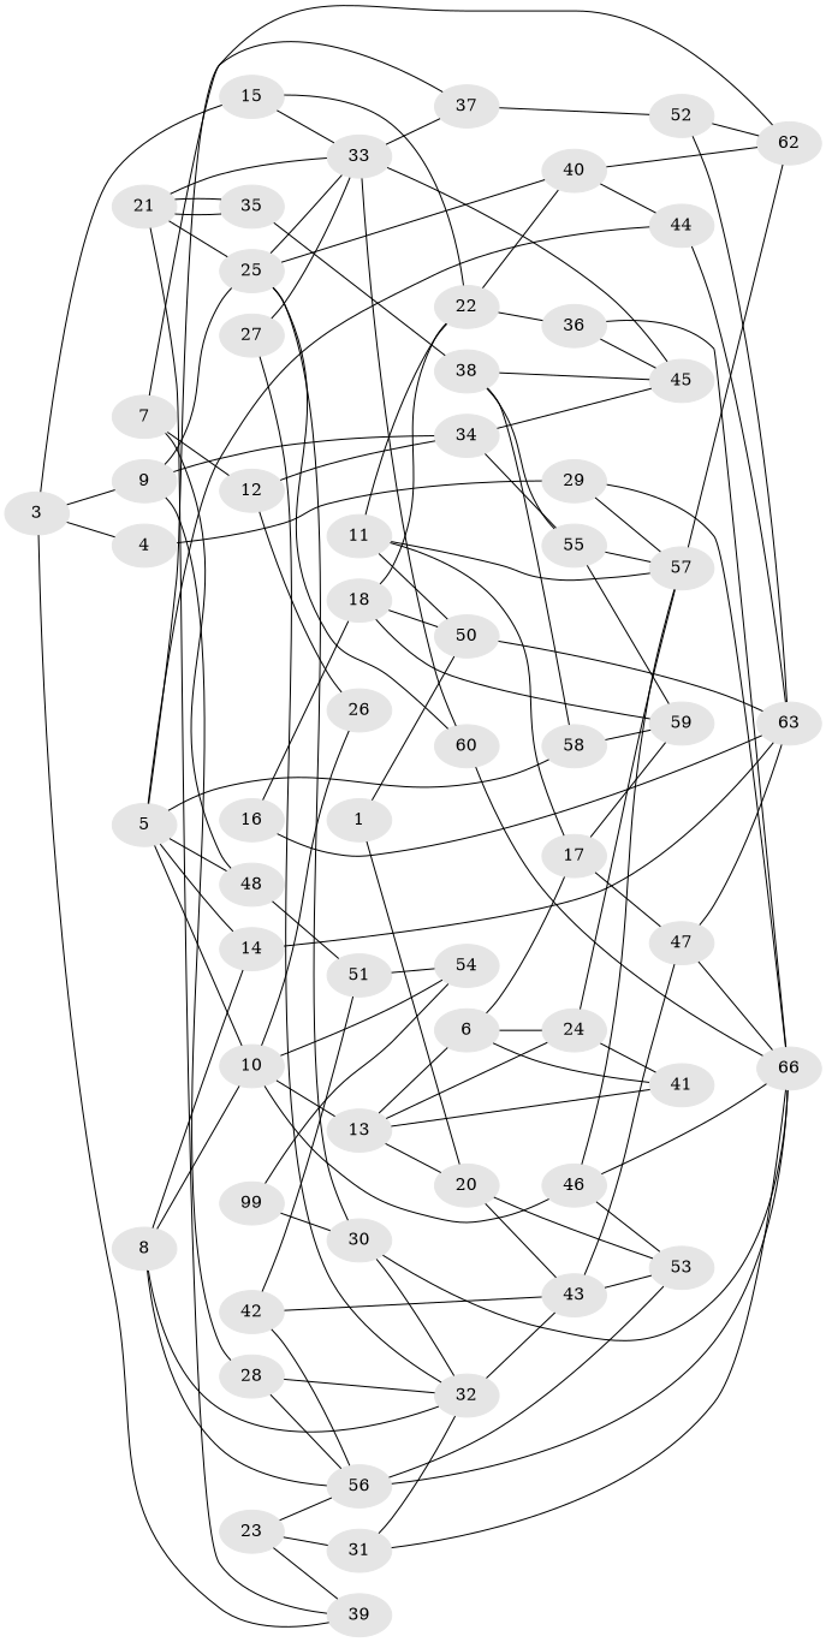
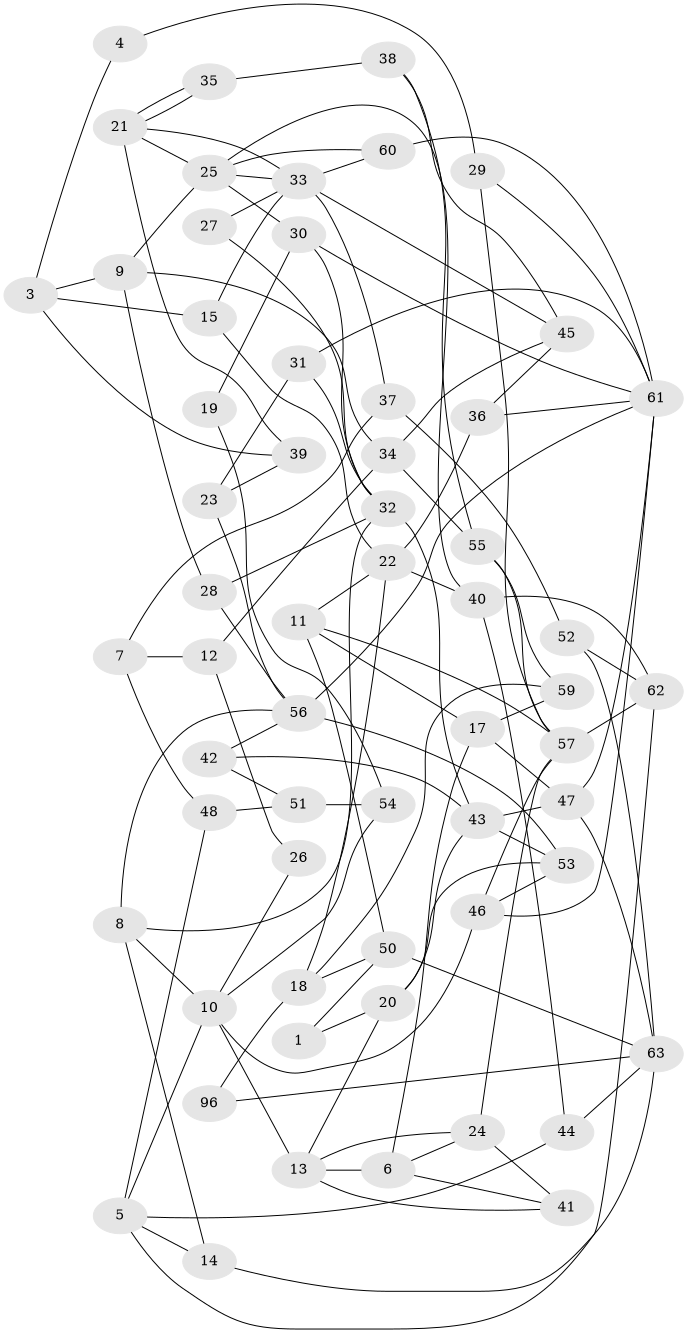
  graph {
    fontname="DejaVu Serif"
    rankdir=LR
    node [color=gray90 fontname="DejaVu Serif" style=filled]
    edge [fontname="DejaVu Serif"]
    1
    20
    50
    43
    53
    40
    44
    62
    63
    10
    13
    26
    46
    54
    32
    3
    4
    9
    15
    39
    29
    25
    28
    34
    22
    33
    57
-   61 [label=66]
+   61
    5
    14
    48
-   58
    51
    59
    6
    17
    24
    41
    47
    7
    12
    37
    52
    8
    56
    30
    60
    45
    55
    11
    36
-   16
+   16 [label=96]
    18
-   19 [label=99]
+   19
    21
    35
    38
    23
    31
    27
    42
    1 -- 20
    1 -- 50
    20 -- 43
    20 -- 53
    50 -- 63
    43 -- 53
    43 -- 47
    40 -- 44
    40 -- 62
    44 -- 63
    10 -- 13
    10 -- 26
    10 -- 46
    10 -- 54
    13 -- 20
    13 -- 6
    13 -- 24
    13 -- 41
    46 -- 53
    46 -- 57
    46 -- 61
    32 -- 43
    3 -- 4
    3 -- 9
    3 -- 15
    3 -- 39
    4 -- 29
    9 -- 25
    9 -- 28
    9 -- 34
    15 -- 22
    15 -- 33
    29 -- 57
    29 -- 61
    25 -- 40
    25 -- 33
    25 -- 30
    25 -- 60
    28 -- 32
    28 -- 56
    34 -- 45
    34 -- 55
    22 -- 40
    22 -- 36
    33 -- 37
    33 -- 60
    33 -- 45
    57 -- 62
    5 -- 44
    5 -- 62
    5 -- 10
    5 -- 14
    5 -- 48
-   5 -- 58
    14 -- 63
    48 -- 51
-   58 -- 59
    51 -- 54
    6 -- 17
    6 -- 24
    6 -- 41
    17 -- 59
    17 -- 47
    24 -- 57
    24 -- 41
    47 -- 63
    47 -- 61
    7 -- 48
    7 -- 12
    7 -- 37
    12 -- 26
    12 -- 34
    37 -- 52
    52 -- 62
    52 -- 63
    8 -- 10
    8 -- 32
    8 -- 14
    8 -- 56
    56 -- 53
    56 -- 61
    30 -- 32
    30 -- 61
    60 -- 61
    55 -- 57
    55 -- 59
    11 -- 50
    11 -- 22
    11 -- 57
    11 -- 17
    36 -- 61
    36 -- 45
    16 -- 63
    16 -- 18
    18 -- 50
    18 -- 22
    18 -- 59
    19 -- 54
    19 -- 30
    21 -- 39
    21 -- 25
    21 -- 33
    21 -- 35
    21 -- 35
    35 -- 38
-   38 -- 58
    38 -- 45
    38 -- 55
    23 -- 39
    23 -- 56
    23 -- 31
    31 -- 32
    31 -- 61
    27 -- 32
    27 -- 33
    42 -- 43
    42 -- 51
    42 -- 56
  }
